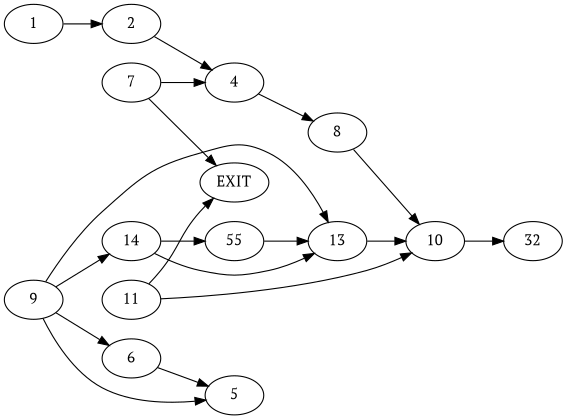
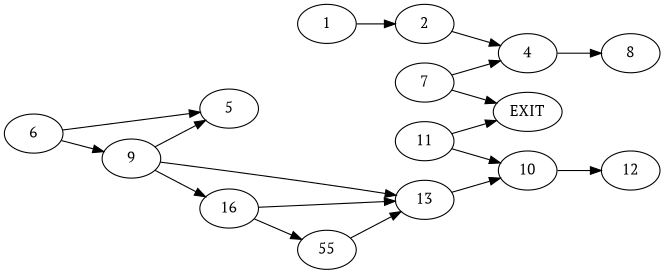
  digraph {
    fontname="PT Serif"
    rankdir=LR
    node [fontname="PT Serif"]
    edge [fontname="PT Serif"]
    1
    2
    n3 [label=EXIT]
    4
    8
    6
    5
    9
    7
    10
    13
-   14
-   12 [label=32]
+   14 [label=16]
+   12
    11
    n15 [label=55]
    1 -> 2
    2 -> 4
    4 -> 8
-   8 -> 10
    6 -> 5
-   9 -> 6
+   6 -> 9
    9 -> 5
    9 -> 13
    9 -> 14
    7 -> n3
    7 -> 4
    10 -> 12
    13 -> 10
    14 -> 13
    14 -> n15
    11 -> n3
    11 -> 10
    n15 -> 13
  }
